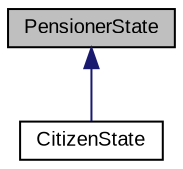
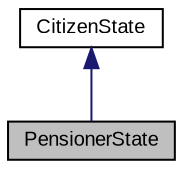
  digraph {
    fontname="Liberation Sans"
    node [color=black fontname="Liberation Sans" fontsize=10 shape=record style=filled]
    n1 [fillcolor=grey75 fontcolor=black height=0.2 label=PensionerState width=0.4]
    n2 [fillcolor=white height=0.2 label=CitizenState width=0.4]
-   n1 -> n2 [color=midnightblue dir=back fontname="Liberation Sans" fontsize=10 labelfontname=Helvetica labelfontsize=10 style=solid]
+   n2 -> n1 [color=midnightblue dir=back fontname="Liberation Sans" fontsize=10 labelfontname=Helvetica labelfontsize=10 style=solid]
  }
